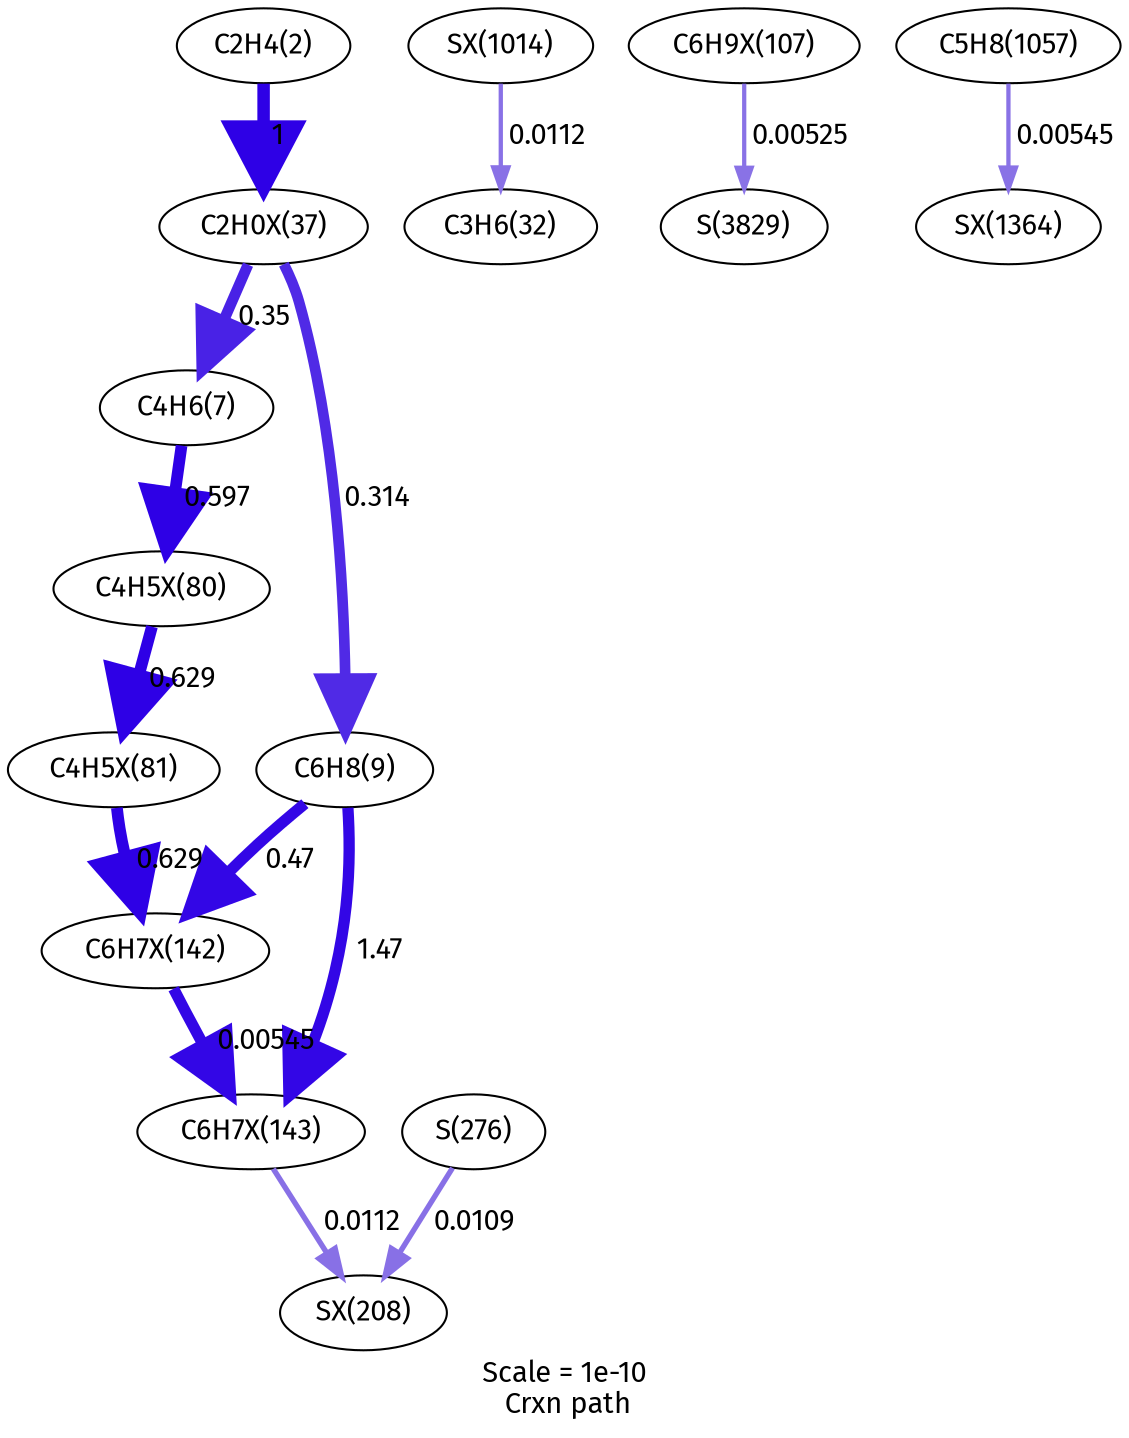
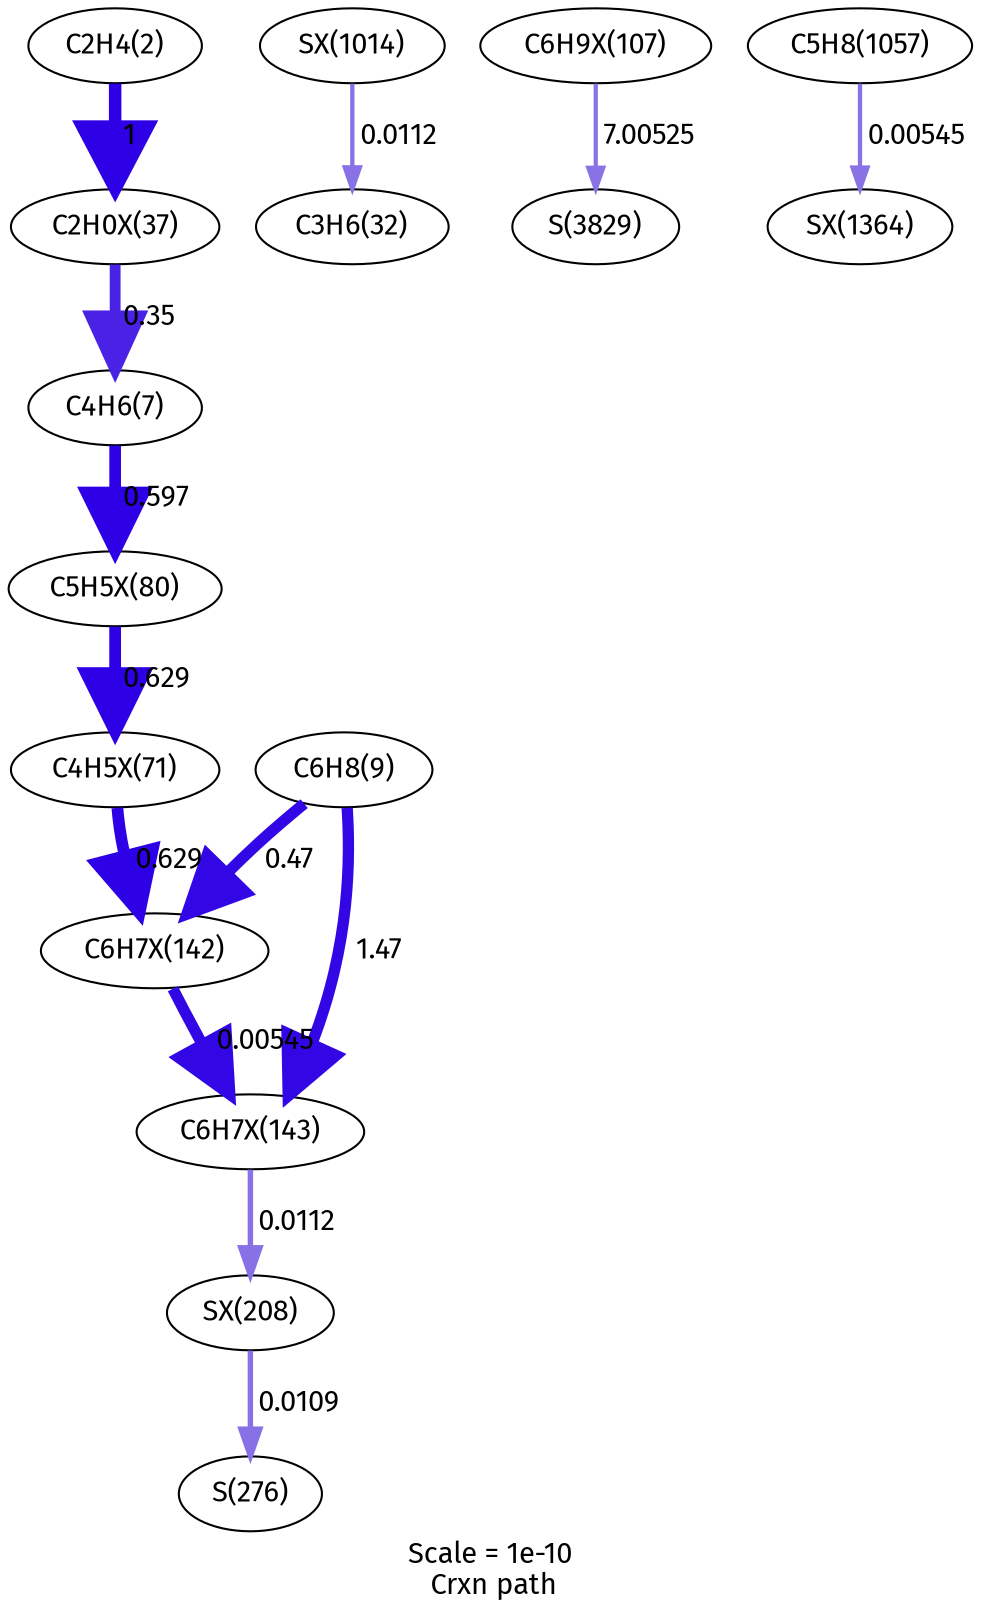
  digraph {
    fontname="Fira Sans"
    label="Scale = 1e-10\l Crxn path"
    node [fontname="Fira Sans"]
    edge [arrowsize=2.72 color="0.7, 0.97, 0.9" fontname="Fira Sans" style="setlinewidth(5.43)"]
    n1 [label="C2H4(2)"]
    n2 [label="C2H0X(37)"]
    n3 [label="C4H6(7)"]
    n4 [label="C6H8(9)"]
-   n5 [label="C4H5X(80)"]
+   n5 [label="C5H5X(80)"]
    n6 [label="C6H7X(143)"]
    n7 [label="C6H7X(142)"]
-   n8 [label="C4H5X(81)"]
+   n8 [label="C4H5X(71)"]
    n9 [label="SX(208)"]
    n10 [label="S(276)"]
    n11 [label="SX(1014)"]
    n12 [label="C3H6(32)"]
    n13 [label="C6H9X(107)"]
    n14 [label="S(3829)"]
    n15 [label="SX(1364)"]
    n16 [label="C5H8(1057)"]
    n1 -> n2 [arrowsize=3 color="0.7, 1.5, 0.9" label=" 1" style="setlinewidth(6)"]
    n2 -> n3 [arrowsize=2.6 color="0.7, 0.85, 0.9" label=" 0.35" style="setlinewidth(5.21)"]
-   n2 -> n4 [arrowsize=2.56 color="0.7, 0.814, 0.9" label=" 0.314" style="setlinewidth(5.13)"]
    n3 -> n5 [arrowsize=2.81 color="0.7, 1.1, 0.9" label=" 0.597" style="setlinewidth(5.61)"]
    n4 -> n6 [label=" 1.47"]
    n4 -> n7 [label=" 0.47"]
    n5 -> n8 [arrowsize=2.83 color="0.7, 1.13, 0.9" label=" 0.629" style="setlinewidth(5.65)"]
    n6 -> n9 [arrowsize=1.31 color="0.7, 0.511, 0.9" label=" 0.0112" style="setlinewidth(2.61)"]
    n7 -> n6 [color="0.7, 0.971, 0.9" label=" 0.00545"]
    n8 -> n7 [arrowsize=2.82 color="0.7, 1.13, 0.9" label=" 0.629" style="setlinewidth(5.65)"]
-   n10 -> n9 [arrowsize=1.29 color="0.7, 0.511, 0.9" label=" 0.0109" style="setlinewidth(2.59)"]
+   n9 -> n10 [arrowsize=1.29 color="0.7, 0.511, 0.9" label=" 0.0109" style="setlinewidth(2.59)"]
    n11 -> n12 [arrowsize=1.04 color="0.7, 0.506, 0.9" label=" 0.0112" style="setlinewidth(2.07)"]
-   n13 -> n14 [arrowsize=1.02 color="0.7, 0.505, 0.9" label=" 0.00525" style="setlinewidth(2.04)"]
+   n13 -> n14 [arrowsize=1.02 color="0.7, 0.505, 0.9" label=" 7.00525" style="setlinewidth(2.04)"]
    n16 -> n15 [arrowsize=1.03 color="0.7, 0.505, 0.9" label=" 0.00545" style="setlinewidth(2.06)"]
  }
